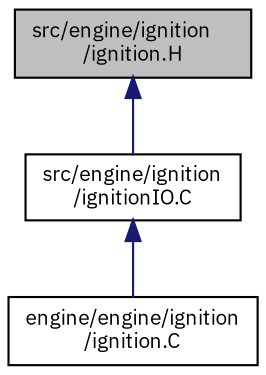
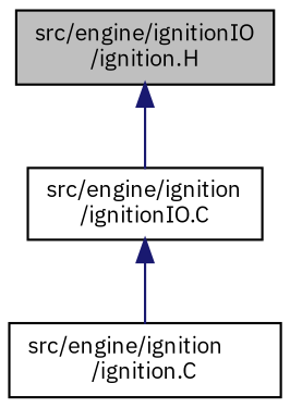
  digraph {
    fontname="IBM Plex Sans"
    node [color=black fontname="IBM Plex Sans" fontsize=10 shape=record]
    edge [color=midnightblue dir=back fontname="IBM Plex Sans" fontsize=10 labelfontname=FreeSans labelfontsize=10 style=solid]
-   n1 [fillcolor=grey75 fontcolor=black height=0.2 label="src/engine/ignition\l/ignition.H" style=filled width=0.4]
+   n1 [fillcolor=grey75 fontcolor=black height=0.2 label="src/engine/ignitionIO\l/ignition.H" style=filled width=0.4]
    n2 [height=0.2 label="src/engine/ignition\l/ignitionIO.C" width=0.4]
-   n3 [height=0.2 label="engine/engine/ignition\l/ignition.C" width=0.4]
+   n3 [height=0.2 label="src/engine/ignition\l/ignition.C" width=0.4]
    n1 -> n2
    n2 -> n3
  }
